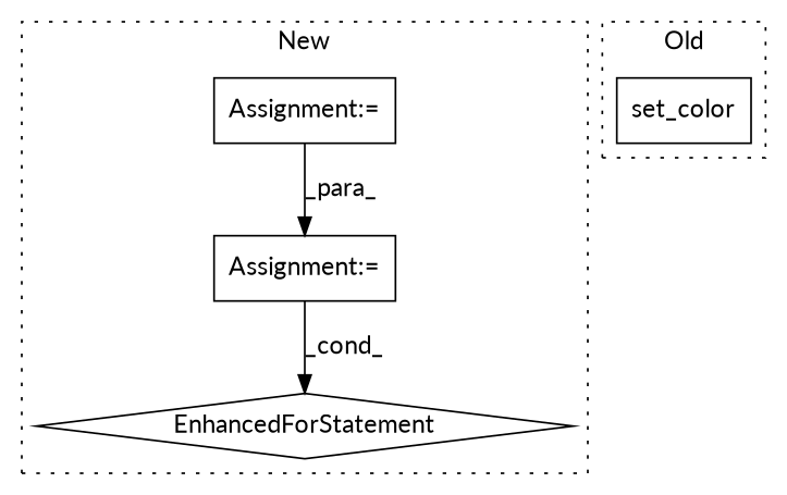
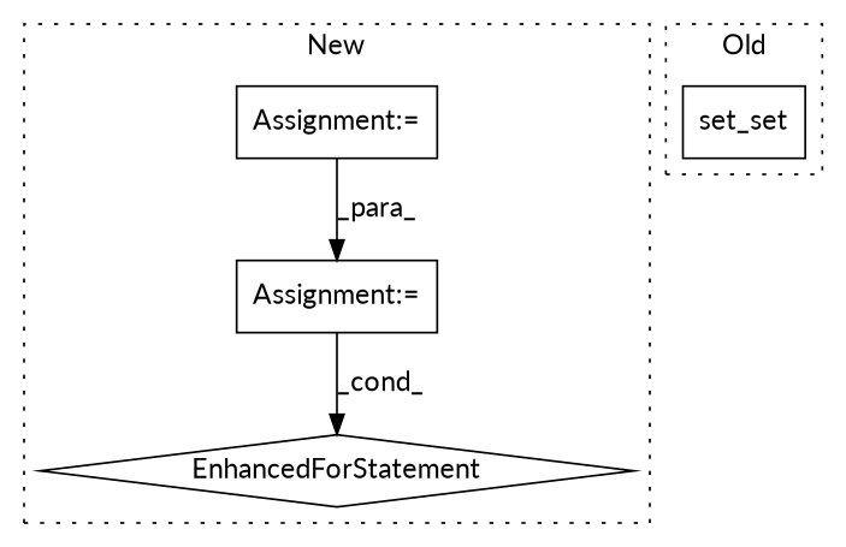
  digraph {
    fontname=Lato
    node [a=7 l="80,2" s="31189,31340" shape=box fontname=Lato]
    edge [fontname=Lato]
    n1 [a=70 label=EnhancedForStatement shape=diamond]
    n2 [label="Assignment:="]
    n3 [l=1 label="Assignment:=" s=31124]
-   n4 [a=32 l="10,1" label=set_color s="27251,27271"]
+   n4 [a=32 l="10,1" label=set_set s="27251,27271"]
    subgraph cluster_1 {
      label=New
      style=dotted
      n1
      n2
      n3
    }
    subgraph cluster_2 {
      label=Old
      style=dotted
      n4
    }
    n2 -> n1 [label=_cond_]
    n3 -> n2 [label=_para_]
  }
